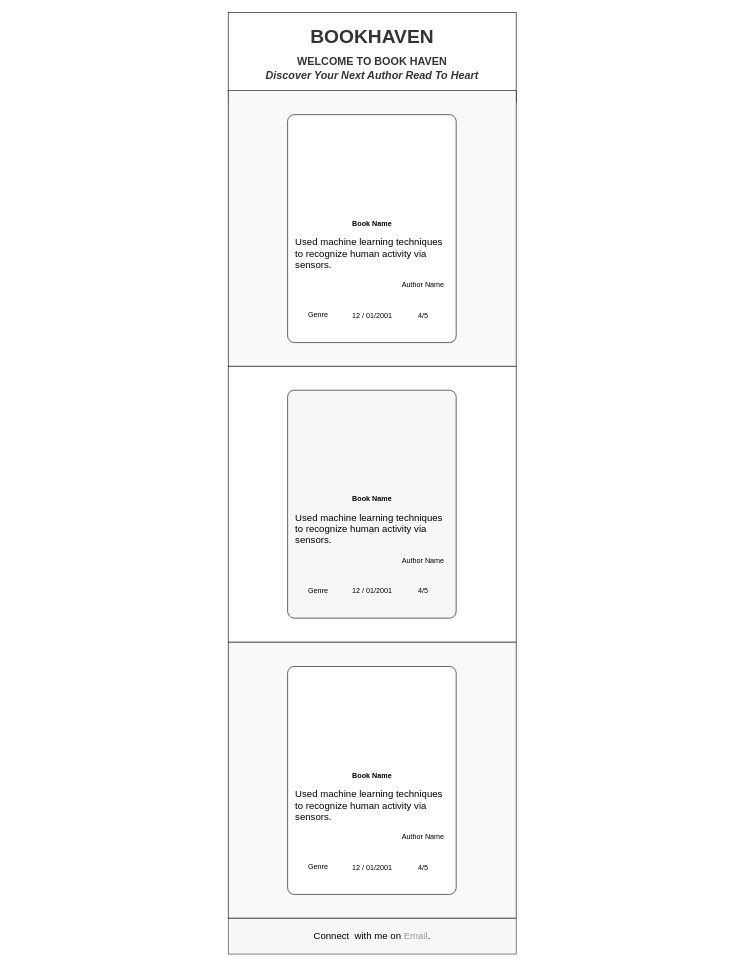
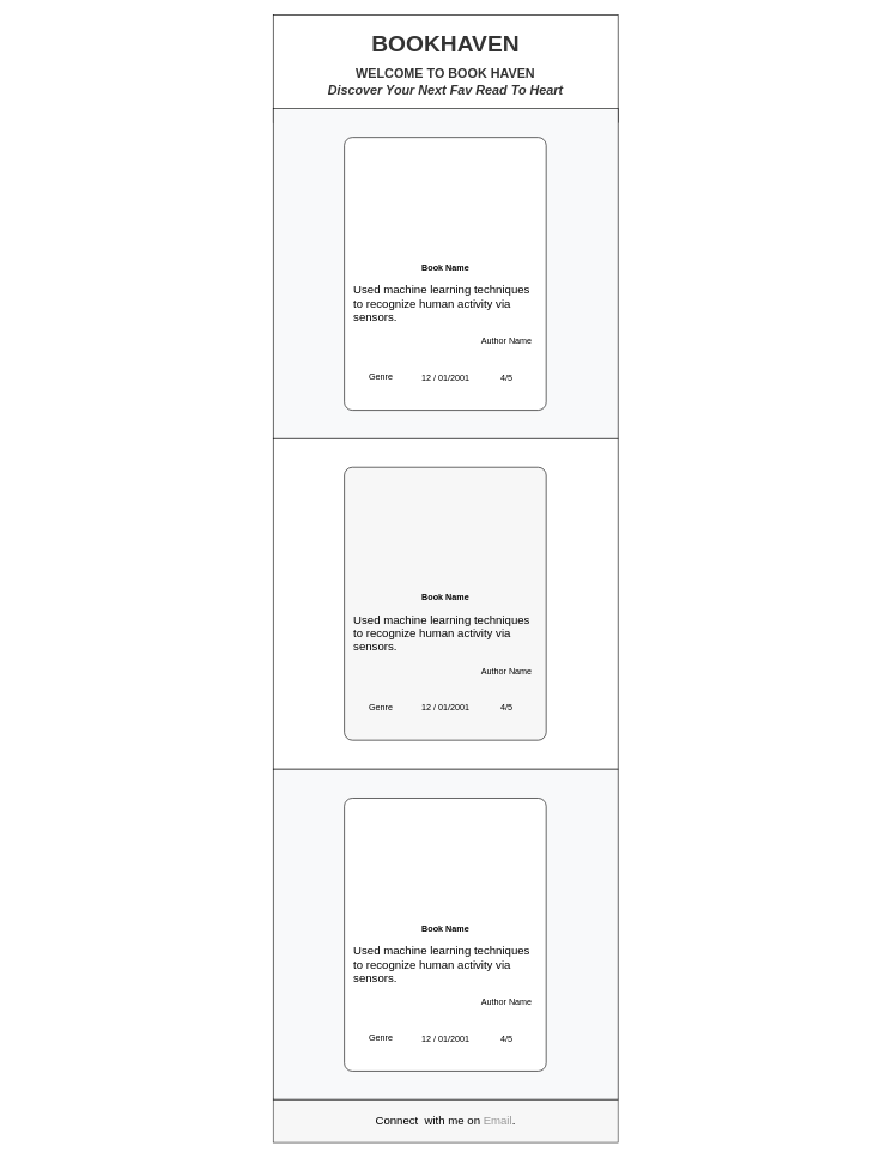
  <mxCell id="0" />
  <mxCell id="1" parent="0" />
  <mxCell id="2" value="" style="group;fillColor=none;" parent="1" vertex="1" connectable="0"><mxGeometry y="70" width="1200" height="480" as="geometry" x="20" /></mxCell>
  <mxCell id="3" value="" style="rounded=0;whiteSpace=wrap;html=1;fillColor=#FFFFFF;fontColor=#ffffff;" parent="2" vertex="1"><mxGeometry x="360" y="-50" width="480" height="150" as="geometry" /></mxCell>
- <mxCell id="4" value="&lt;div&gt;&lt;font color=&quot;#333333&quot; size=&quot;1&quot;&gt;&lt;b style=&quot;font-size: 32px;&quot;&gt;BOOKHAVEN&lt;br&gt;&lt;/b&gt;&lt;/font&gt;&lt;/div&gt;&lt;div style=&quot;line-height: 50%;&quot;&gt;&lt;font color=&quot;#333333&quot; size=&quot;1&quot;&gt;&lt;b style=&quot;font-size: 32px;&quot;&gt;&lt;br&gt;&lt;/b&gt;&lt;/font&gt;&lt;/div&gt;&lt;div style=&quot;font-size: 18px;&quot;&gt;&lt;font color=&quot;#333333&quot; style=&quot;font-size: 18px;&quot;&gt;&lt;b&gt;WELCOME TO BOOK HAVEN&lt;/b&gt;&lt;/font&gt;&lt;/div&gt;&lt;div style=&quot;font-size: 18px;&quot;&gt;&lt;font color=&quot;#333333&quot; style=&quot;font-size: 18px;&quot;&gt;&lt;b&gt;&lt;i&gt;Discover Your Next Author Read To Heart&lt;br&gt;&lt;/i&gt;&lt;/b&gt;&lt;/font&gt;&lt;/div&gt;&lt;div&gt;&lt;br&gt;&lt;/div&gt;" style="text;html=1;align=center;verticalAlign=middle;whiteSpace=wrap;rounded=0;strokeColor=none;fontColor=#FFFFFF;" parent="2" vertex="1"><mxGeometry x="360" y="-50" width="480" height="150" as="geometry" /></mxCell>
+ <mxCell id="4" value="&lt;div&gt;&lt;font color=&quot;#333333&quot; size=&quot;1&quot;&gt;&lt;b style=&quot;font-size: 32px;&quot;&gt;BOOKHAVEN&lt;br&gt;&lt;/b&gt;&lt;/font&gt;&lt;/div&gt;&lt;div style=&quot;line-height: 50%;&quot;&gt;&lt;font color=&quot;#333333&quot; size=&quot;1&quot;&gt;&lt;b style=&quot;font-size: 32px;&quot;&gt;&lt;br&gt;&lt;/b&gt;&lt;/font&gt;&lt;/div&gt;&lt;div style=&quot;font-size: 18px;&quot;&gt;&lt;font color=&quot;#333333&quot; style=&quot;font-size: 18px;&quot;&gt;&lt;b&gt;WELCOME TO BOOK HAVEN&lt;/b&gt;&lt;/font&gt;&lt;/div&gt;&lt;div style=&quot;font-size: 18px;&quot;&gt;&lt;font color=&quot;#333333&quot; style=&quot;font-size: 18px;&quot;&gt;&lt;b&gt;&lt;i&gt;Discover Your Next Fav Read To Heart&lt;br&gt;&lt;/i&gt;&lt;/b&gt;&lt;/font&gt;&lt;/div&gt;&lt;div&gt;&lt;br&gt;&lt;/div&gt;" style="text;html=1;align=center;verticalAlign=middle;whiteSpace=wrap;rounded=0;strokeColor=none;fontColor=#FFFFFF;" parent="2" vertex="1"><mxGeometry x="360" y="-50" width="480" height="150" as="geometry" /></mxCell>
  <mxCell id="5" value="" style="group" parent="1" vertex="1" connectable="0"><mxGeometry y="150" width="1200" height="460" as="geometry" x="20" /></mxCell>
  <mxCell id="6" value="" style="rounded=0;whiteSpace=wrap;html=1;fillColor=#f8f9fa;" parent="5" vertex="1"><mxGeometry x="360" width="480" height="460" as="geometry" /></mxCell>
  <mxCell id="7" value="" style="group;rounded=0;" parent="5" vertex="1" connectable="0"><mxGeometry x="460" y="40.566" width="280" height="380" as="geometry" /></mxCell>
  <mxCell id="8" value="" style="rounded=1;whiteSpace=wrap;html=1;glass=0;labelPadding=0;arcSize=4;" parent="7" vertex="1"><mxGeometry x="-1" width="281" height="380" as="geometry" /></mxCell>
  <mxCell id="9" value="" style="shape=image;html=1;verticalAlign=top;verticalLabelPosition=bottom;labelBackgroundColor=#ffffff;imageAspect=0;aspect=fixed;image=https://cdn2.iconfinder.com/data/icons/crystalproject/128x128/mimetypes/image.png" parent="7" vertex="1"><mxGeometry x="55" y="9.43" width="170" height="170" as="geometry" /></mxCell>
  <mxCell id="10" value="&lt;b&gt;Book Name&lt;br&gt;&lt;/b&gt;" style="text;html=1;align=center;verticalAlign=middle;whiteSpace=wrap;rounded=0;" parent="7" vertex="1"><mxGeometry x="40" y="164.659" width="200" height="35.284" as="geometry" /></mxCell>
  <mxCell id="11" value="&lt;div align=&quot;left&quot;&gt;&lt;font style=&quot;font-size: 16px;&quot;&gt;Used machine learning techniques to recognize human activity via sensors.&lt;br&gt;&lt;/font&gt;&lt;/div&gt;" style="text;html=1;align=left;verticalAlign=middle;whiteSpace=wrap;rounded=0;" parent="7" vertex="1"><mxGeometry x="9.5" y="199.94" width="260" height="62.73" as="geometry" /></mxCell>
  <mxCell id="12" value="Author Name" style="text;html=1;align=center;verticalAlign=middle;whiteSpace=wrap;rounded=0;" parent="7" vertex="1"><mxGeometry x="180" y="269.43" width="90" height="30" as="geometry" /></mxCell>
  <mxCell id="13" value="Genre" style="text;html=1;align=center;verticalAlign=middle;whiteSpace=wrap;rounded=0;" parent="7" vertex="1"><mxGeometry x="20" y="319.434" width="60" height="30" as="geometry" /></mxCell>
  <mxCell id="14" value="12 / 01/2001" style="text;html=1;align=center;verticalAlign=middle;whiteSpace=wrap;rounded=0;" parent="7" vertex="1"><mxGeometry x="104.5" y="320.43" width="70" height="30" as="geometry" /></mxCell>
  <mxCell id="15" value="4/5" style="text;html=1;align=center;verticalAlign=middle;whiteSpace=wrap;rounded=0;" parent="7" vertex="1"><mxGeometry x="195" y="320.434" width="60" height="30" as="geometry" /></mxCell>
  <mxCell id="16" value="" style="group" parent="1" vertex="1" connectable="0"><mxGeometry x="380" y="1530" width="480" height="60" as="geometry" /></mxCell>
  <mxCell id="17" value="" style="rounded=0;whiteSpace=wrap;html=1;strokeColor=#333333;fillColor=#F7F7F7;" parent="16" vertex="1"><mxGeometry width="480" height="60" as="geometry" /></mxCell>
  <mxCell id="18" value="&lt;font style=&quot;font-size: 16px;&quot;&gt;Connect&amp;nbsp; with me on &lt;font color=&quot;#999999&quot;&gt;Email&lt;/font&gt;.&lt;/font&gt;" style="text;html=1;align=center;verticalAlign=middle;whiteSpace=wrap;rounded=0;" parent="16" vertex="1"><mxGeometry width="480" height="60" as="geometry" /></mxCell>
  <mxCell id="19" value="" style="rounded=0;whiteSpace=wrap;html=1;fillColor=#FFFFFF;" parent="1" vertex="1"><mxGeometry x="380" y="610" width="480" height="460" as="geometry" /></mxCell>
  <mxCell id="20" value="" style="group;rounded=0;" parent="1" vertex="1" connectable="0"><mxGeometry x="480" y="649.996" width="280" height="380" as="geometry" /></mxCell>
  <mxCell id="21" value="" style="rounded=1;whiteSpace=wrap;html=1;glass=0;labelPadding=0;arcSize=4;fillColor=#F7F7F7;" parent="20" vertex="1"><mxGeometry x="-1" width="281" height="380" as="geometry" /></mxCell>
  <mxCell id="22" value="" style="shape=image;html=1;verticalAlign=top;verticalLabelPosition=bottom;labelBackgroundColor=#ffffff;imageAspect=0;aspect=fixed;image=https://cdn2.iconfinder.com/data/icons/crystalproject/128x128/mimetypes/image.png" parent="20" vertex="1"><mxGeometry x="55" y="9.43" width="170" height="170" as="geometry" /></mxCell>
  <mxCell id="23" value="&lt;b&gt;Book Name&lt;br&gt;&lt;/b&gt;" style="text;html=1;align=center;verticalAlign=middle;whiteSpace=wrap;rounded=0;" parent="20" vertex="1"><mxGeometry x="40" y="164.659" width="200" height="35.284" as="geometry" /></mxCell>
  <mxCell id="24" value="&lt;div align=&quot;left&quot;&gt;&lt;font style=&quot;font-size: 16px;&quot;&gt;Used machine learning techniques to recognize human activity via sensors.&lt;br&gt;&lt;/font&gt;&lt;/div&gt;" style="text;html=1;align=left;verticalAlign=middle;whiteSpace=wrap;rounded=0;" parent="20" vertex="1"><mxGeometry x="9.5" y="199.94" width="260" height="62.73" as="geometry" /></mxCell>
  <mxCell id="25" value="Author Name" style="text;html=1;align=center;verticalAlign=middle;whiteSpace=wrap;rounded=0;" parent="20" vertex="1"><mxGeometry x="180" y="269.43" width="90" height="30" as="geometry" /></mxCell>
  <mxCell id="26" value="Genre" style="text;html=1;align=center;verticalAlign=middle;whiteSpace=wrap;rounded=0;" parent="20" vertex="1"><mxGeometry x="20" y="319.434" width="60" height="30" as="geometry" /></mxCell>
  <mxCell id="27" value="12 / 01/2001" style="text;html=1;align=center;verticalAlign=middle;whiteSpace=wrap;rounded=0;" parent="20" vertex="1"><mxGeometry x="104.5" y="320.43" width="70" height="30" as="geometry" /></mxCell>
  <mxCell id="28" value="4/5" style="text;html=1;align=center;verticalAlign=middle;whiteSpace=wrap;rounded=0;" parent="20" vertex="1"><mxGeometry x="195" y="320.434" width="60" height="30" as="geometry" /></mxCell>
  <mxCell id="29" value="" style="group" parent="1" vertex="1" connectable="0"><mxGeometry y="1070" width="1200" height="460" as="geometry" x="20" /></mxCell>
  <mxCell id="30" value="" style="rounded=0;whiteSpace=wrap;html=1;fillColor=#f8f9fa;" parent="29" vertex="1"><mxGeometry x="360" width="480" height="460" as="geometry" /></mxCell>
  <mxCell id="31" value="" style="group;rounded=0;" parent="29" vertex="1" connectable="0"><mxGeometry x="460" y="40.566" width="280" height="380" as="geometry" /></mxCell>
  <mxCell id="32" value="" style="rounded=1;whiteSpace=wrap;html=1;glass=0;labelPadding=0;arcSize=4;" parent="31" vertex="1"><mxGeometry x="-1" width="281" height="380" as="geometry" /></mxCell>
  <mxCell id="33" value="" style="shape=image;html=1;verticalAlign=top;verticalLabelPosition=bottom;labelBackgroundColor=#ffffff;imageAspect=0;aspect=fixed;image=https://cdn2.iconfinder.com/data/icons/crystalproject/128x128/mimetypes/image.png" parent="31" vertex="1"><mxGeometry x="55" y="9.43" width="170" height="170" as="geometry" /></mxCell>
  <mxCell id="34" value="&lt;b&gt;Book Name&lt;br&gt;&lt;/b&gt;" style="text;html=1;align=center;verticalAlign=middle;whiteSpace=wrap;rounded=0;" parent="31" vertex="1"><mxGeometry x="40" y="164.659" width="200" height="35.284" as="geometry" /></mxCell>
  <mxCell id="35" value="&lt;div align=&quot;left&quot;&gt;&lt;font style=&quot;font-size: 16px;&quot;&gt;Used machine learning techniques to recognize human activity via sensors.&lt;br&gt;&lt;/font&gt;&lt;/div&gt;" style="text;html=1;align=left;verticalAlign=middle;whiteSpace=wrap;rounded=0;" parent="31" vertex="1"><mxGeometry x="9.5" y="199.94" width="260" height="62.73" as="geometry" /></mxCell>
  <mxCell id="36" value="Author Name" style="text;html=1;align=center;verticalAlign=middle;whiteSpace=wrap;rounded=0;" parent="31" vertex="1"><mxGeometry x="180" y="269.43" width="90" height="30" as="geometry" /></mxCell>
  <mxCell id="37" value="Genre" style="text;html=1;align=center;verticalAlign=middle;whiteSpace=wrap;rounded=0;" parent="31" vertex="1"><mxGeometry x="20" y="319.434" width="60" height="30" as="geometry" /></mxCell>
  <mxCell id="38" value="12 / 01/2001" style="text;html=1;align=center;verticalAlign=middle;whiteSpace=wrap;rounded=0;" parent="31" vertex="1"><mxGeometry x="104.5" y="320.43" width="70" height="30" as="geometry" /></mxCell>
  <mxCell id="39" value="4/5" style="text;html=1;align=center;verticalAlign=middle;whiteSpace=wrap;rounded=0;" parent="31" vertex="1"><mxGeometry x="195" y="320.434" width="60" height="30" as="geometry" /></mxCell>
